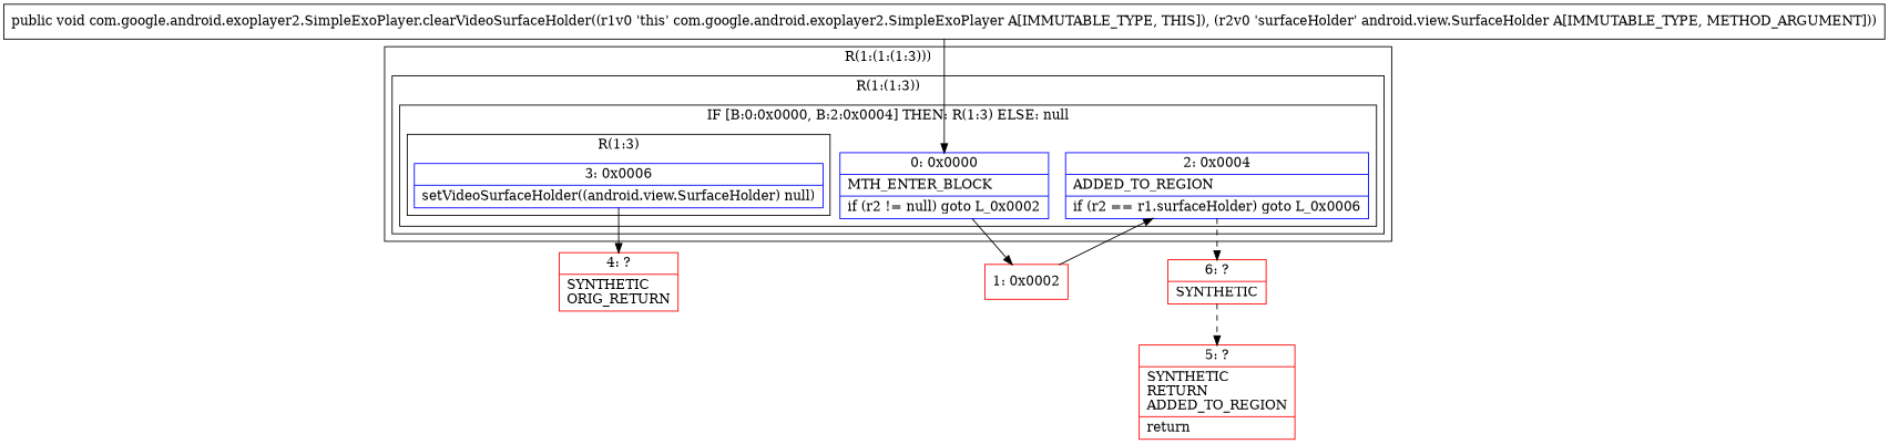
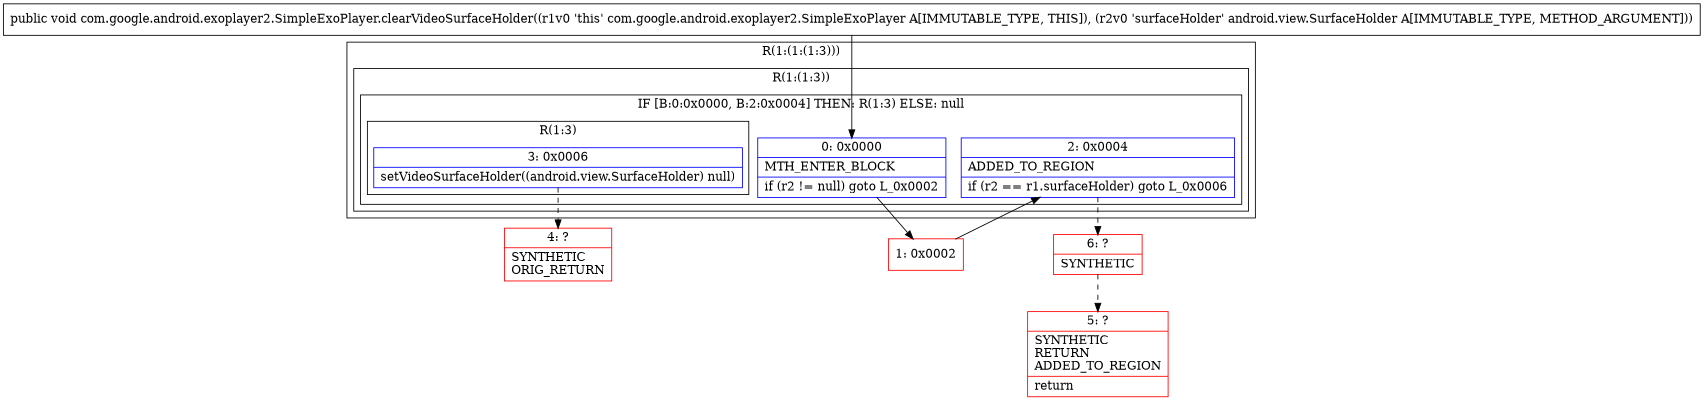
  digraph {
    node [color=red shape=record]
    n1 [color=blue label="{3\:\ 0x0006|setVideoSurfaceHolder((android.view.SurfaceHolder) null)\l}"]
    n2 [color=blue label="{0\:\ 0x0000|MTH_ENTER_BLOCK\l|if (r2 != null) goto L_0x0002\l}"]
    n3 [color=blue label="{2\:\ 0x0004|ADDED_TO_REGION\l|if (r2 == r1.surfaceHolder) goto L_0x0006\l}"]
    n4 [label="{4\:\ ?|SYNTHETIC\lORIG_RETURN\l}"]
    n5 [label="{1\:\ 0x0002}"]
    n6 [label="{6\:\ ?|SYNTHETIC\l}"]
    n7 [label="{5\:\ ?|SYNTHETIC\lRETURN\lADDED_TO_REGION\l|return\l}"]
    n8 [label="{public void com.google.android.exoplayer2.SimpleExoPlayer.clearVideoSurfaceHolder((r1v0 'this' com.google.android.exoplayer2.SimpleExoPlayer A[IMMUTABLE_TYPE, THIS]), (r2v0 'surfaceHolder' android.view.SurfaceHolder A[IMMUTABLE_TYPE, METHOD_ARGUMENT])) }" color=""]
    subgraph cluster_1 {
      label="R(1:(1:(1:3)))"
      subgraph cluster_2 {
        label="R(1:(1:3))"
        subgraph cluster_3 {
          label="IF [B:0:0x0000, B:2:0x0004] THEN: R(1:3) ELSE: null"
          n2
          n3
          subgraph cluster_4 {
            label="R(1:3)"
            n1
          }
        }
      }
    }
-   n1 -> n4
+   n1 -> n4 [style=dashed]
    n2 -> n5
    n3 -> n6 [style=dashed]
    n5 -> n3
    n6 -> n7 [style=dashed]
    n8 -> n2
  }
